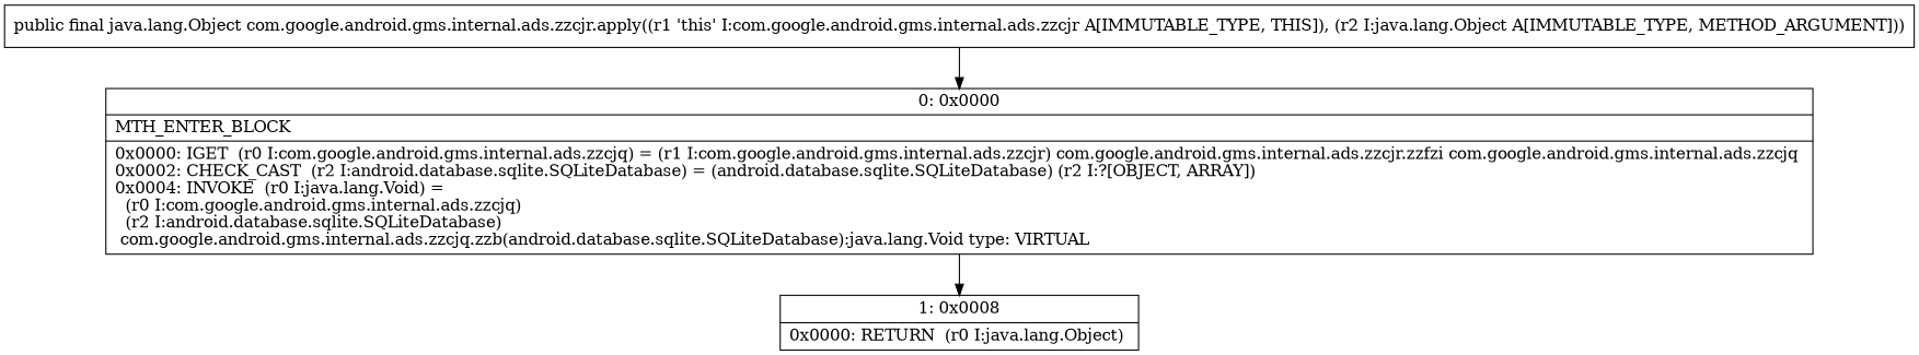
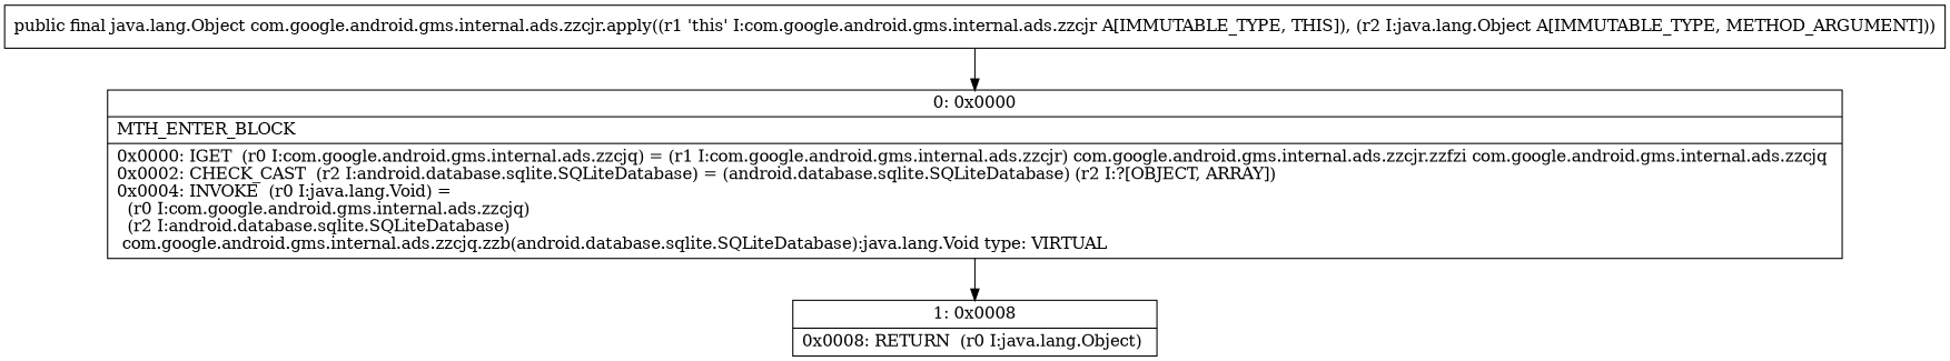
  digraph {
    node [shape=record]
    n1 [label="{0\:\ 0x0000|MTH_ENTER_BLOCK\l|0x0000: IGET  (r0 I:com.google.android.gms.internal.ads.zzcjq) = (r1 I:com.google.android.gms.internal.ads.zzcjr) com.google.android.gms.internal.ads.zzcjr.zzfzi com.google.android.gms.internal.ads.zzcjq \l0x0002: CHECK_CAST  (r2 I:android.database.sqlite.SQLiteDatabase) = (android.database.sqlite.SQLiteDatabase) (r2 I:?[OBJECT, ARRAY]) \l0x0004: INVOKE  (r0 I:java.lang.Void) = \l  (r0 I:com.google.android.gms.internal.ads.zzcjq)\l  (r2 I:android.database.sqlite.SQLiteDatabase)\l com.google.android.gms.internal.ads.zzcjq.zzb(android.database.sqlite.SQLiteDatabase):java.lang.Void type: VIRTUAL \l}"]
-   n2 [label="{1\:\ 0x0008|0x0000: RETURN  (r0 I:java.lang.Object) \l}"]
+   n2 [label="{1\:\ 0x0008|0x0008: RETURN  (r0 I:java.lang.Object) \l}"]
    n3 [label="{public final java.lang.Object com.google.android.gms.internal.ads.zzcjr.apply((r1 'this' I:com.google.android.gms.internal.ads.zzcjr A[IMMUTABLE_TYPE, THIS]), (r2 I:java.lang.Object A[IMMUTABLE_TYPE, METHOD_ARGUMENT])) }"]
    n1 -> n2
    n3 -> n1
  }
